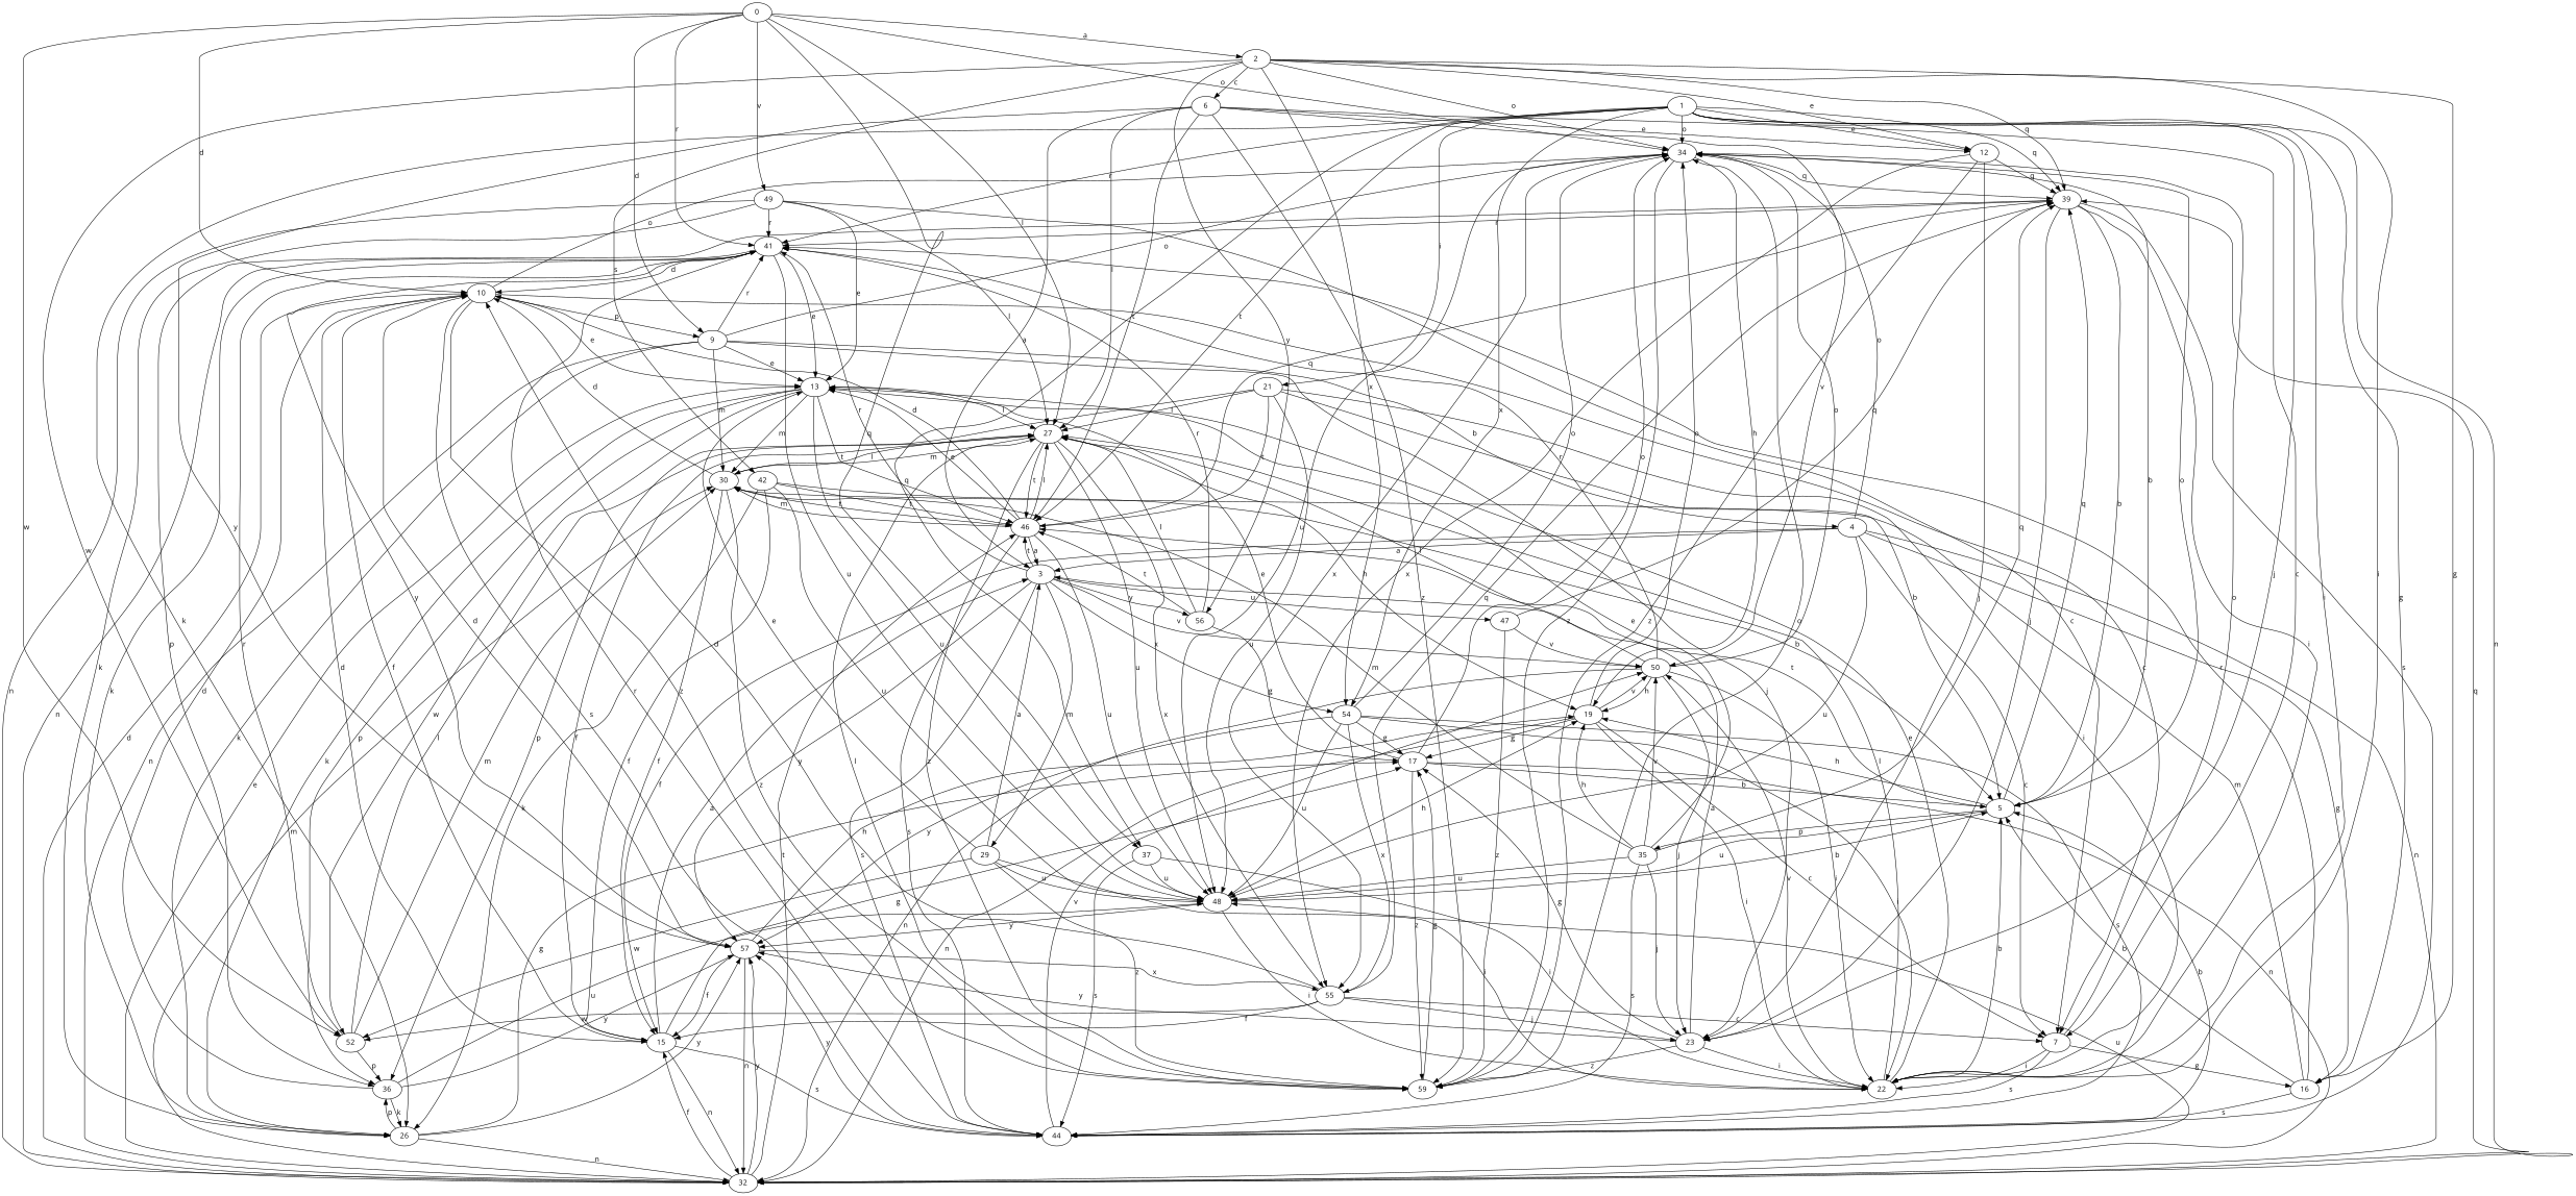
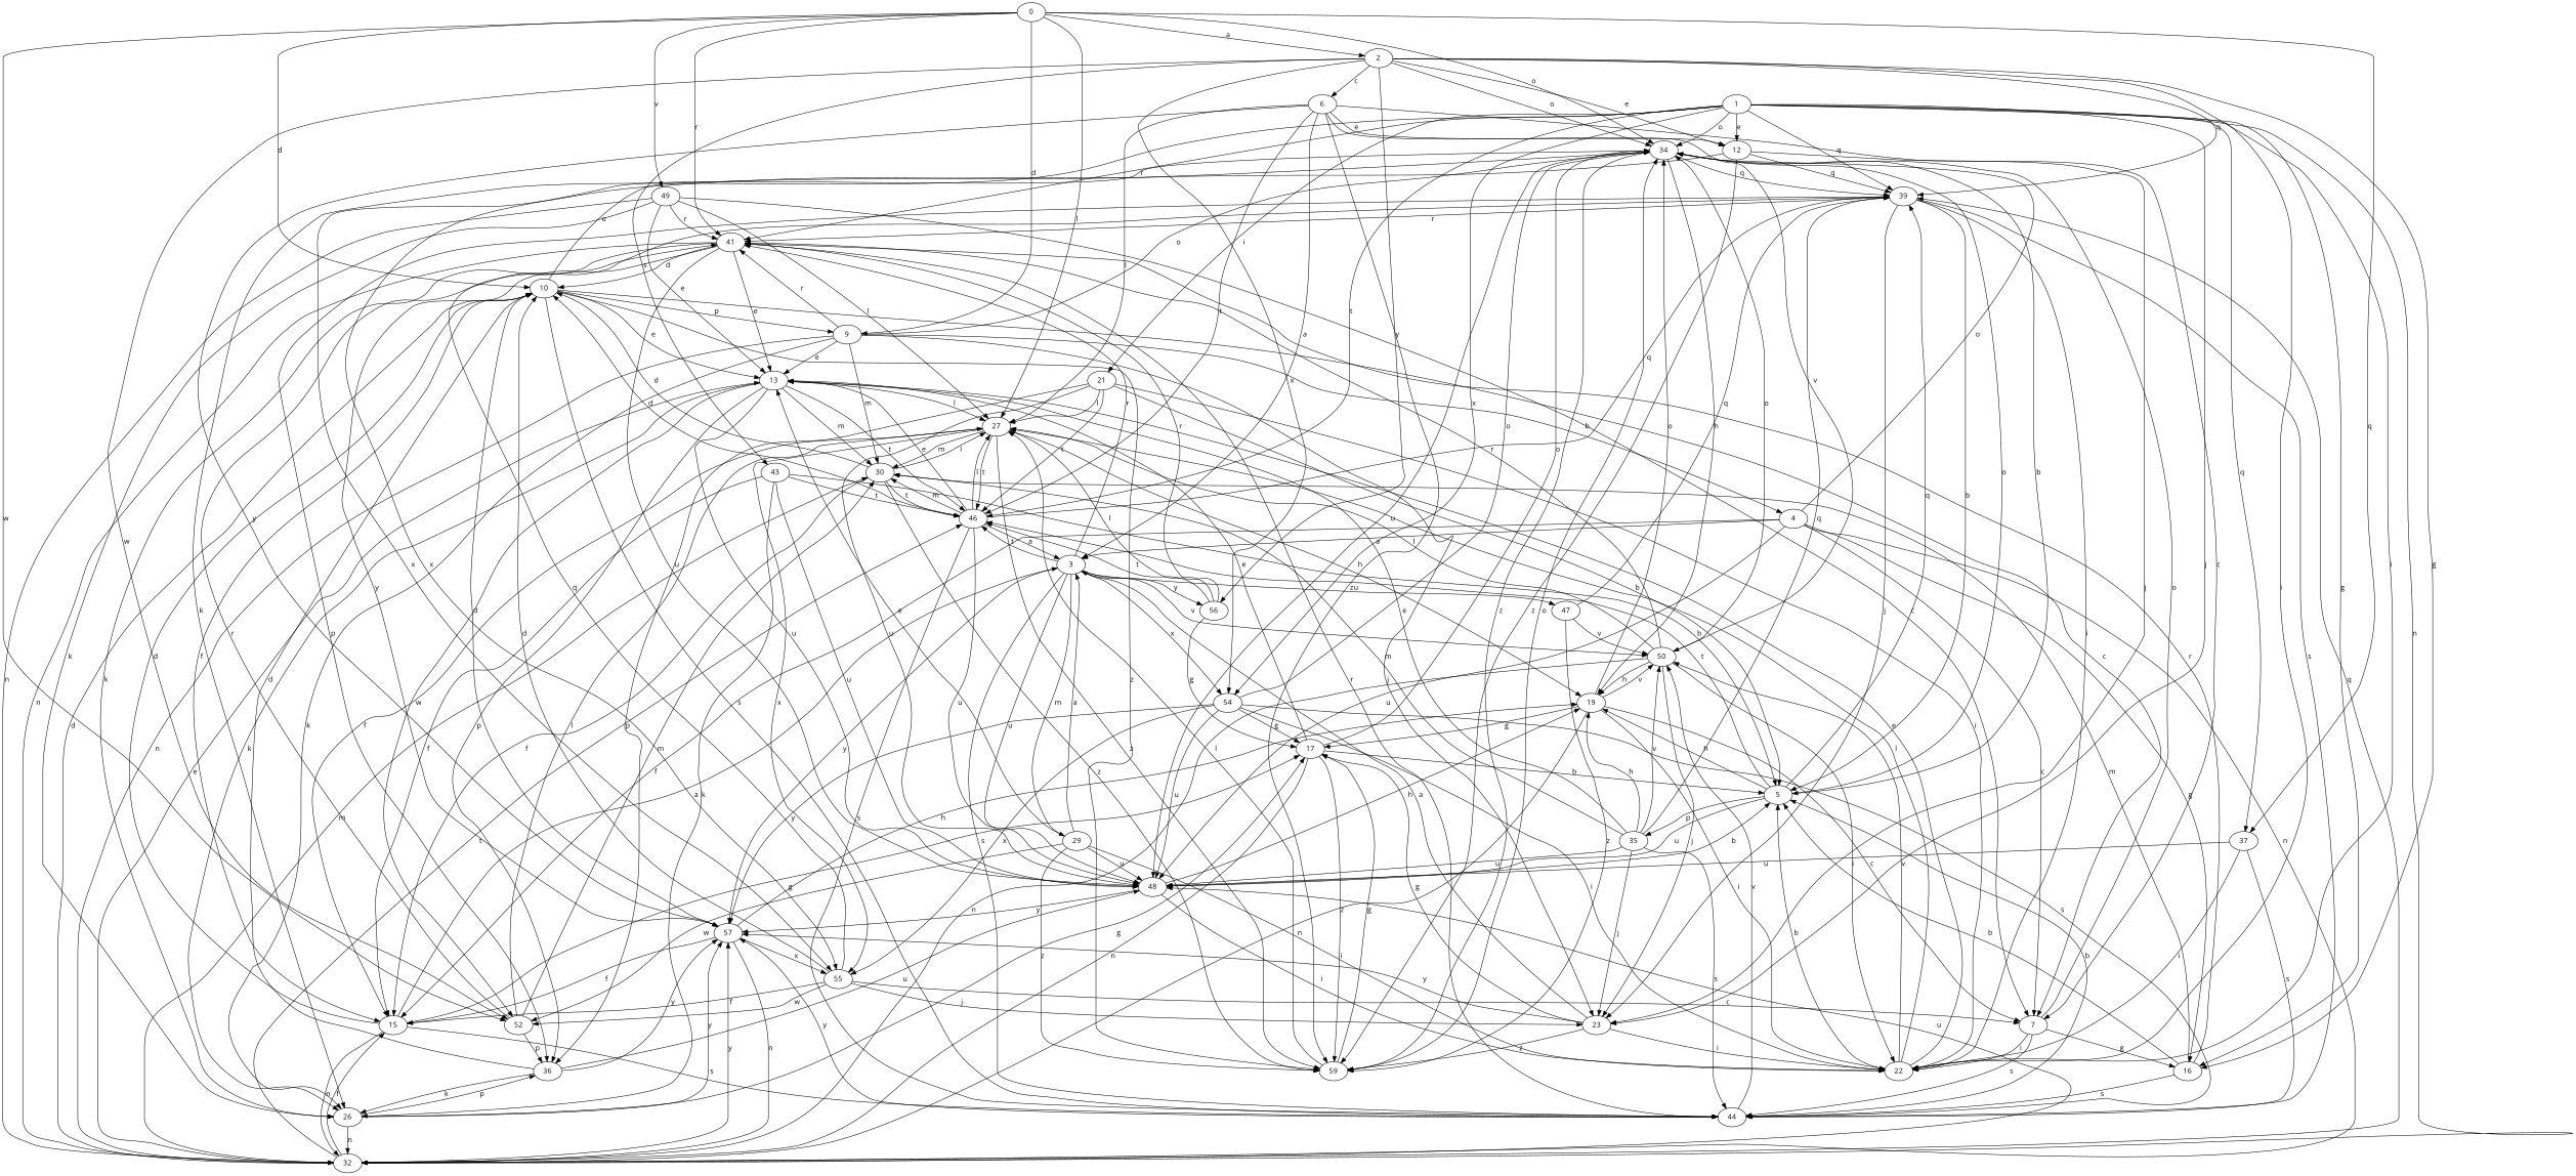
  strict digraph {
    fontname="Open Sans"
    node [fontname="Open Sans"]
    edge [fontname="Open Sans"]
    0
    2
    9
    10
    27
    34
    37
    41
    49
    52
    12
    16
    22
    39
    54
    6
-   43 [label=42]
+   43
    56
    23
    26
    32
    4
    30
    13
    44
    7
    15
    59
    46
    48
    19
    55
    5
    57
    36
    1
    21
    50
    3
    17
    29
    47
    35
    0 -> 2 [label=a]
    0 -> 9 [label=d]
    0 -> 10 [label=d]
    0 -> 27 [label=l]
    0 -> 34 [label=o]
    0 -> 37 [label=q]
    0 -> 41 [label=r]
    0 -> 49 [label=v]
    0 -> 52 [label=w]
    2 -> 34 [label=o]
    2 -> 52 [label=w]
    2 -> 12 [label=e]
    2 -> 16 [label=g]
    2 -> 22 [label=i]
    2 -> 39 [label=q]
    2 -> 54 [label=x]
    2 -> 6 [label=c]
    2 -> 43 [label=s]
    2 -> 56 [label=y]
    9 -> 34 [label=o]
    9 -> 41 [label=r]
    9 -> 23 [label=j]
    9 -> 26 [label=k]
    9 -> 32 [label=n]
    9 -> 4 [label=b]
    9 -> 30 [label=m]
    9 -> 13 [label=e]
    10 -> 9 [label=p]
    10 -> 34 [label=o]
    10 -> 13 [label=e]
    10 -> 44 [label=s]
    10 -> 7 [label=c]
    10 -> 15 [label=f]
    10 -> 59 [label=z]
    27 -> 30 [label=m]
    27 -> 15 [label=f]
    27 -> 59 [label=z]
    27 -> 46 [label=t]
-   27 -> 48 [label=u]
+   3 -> 48 [label=u]
    27 -> 19 [label=h]
    27 -> 55 [label=x]
    34 -> 39 [label=q]
    34 -> 59 [label=z]
    34 -> 48 [label=u]
    34 -> 19 [label=h]
    34 -> 55 [label=x]
    34 -> 5 [label=b]
    37 -> 22 [label=i]
    37 -> 44 [label=s]
    37 -> 48 [label=u]
    41 -> 10 [label=d]
    41 -> 26 [label=k]
    41 -> 32 [label=n]
    41 -> 13 [label=e]
    41 -> 48 [label=u]
    41 -> 57 [label=y]
    49 -> 27 [label=l]
    49 -> 41 [label=r]
    49 -> 26 [label=k]
    49 -> 32 [label=n]
    49 -> 13 [label=e]
    49 -> 7 [label=c]
    52 -> 27 [label=l]
    52 -> 41 [label=r]
    52 -> 30 [label=m]
    52 -> 36 [label=p]
    12 -> 39 [label=q]
    12 -> 23 [label=j]
    12 -> 59 [label=z]
    12 -> 55 [label=x]
    16 -> 41 [label=r]
    16 -> 30 [label=m]
    16 -> 44 [label=s]
    16 -> 5 [label=b]
    22 -> 27 [label=l]
    22 -> 13 [label=e]
    22 -> 5 [label=b]
    22 -> 50 [label=v]
    39 -> 41 [label=r]
    39 -> 22 [label=i]
    39 -> 23 [label=j]
    39 -> 44 [label=s]
    39 -> 5 [label=b]
    39 -> 36 [label=p]
    54 -> 34 [label=o]
    54 -> 22 [label=i]
    54 -> 44 [label=s]
    54 -> 48 [label=u]
    54 -> 55 [label=x]
    54 -> 57 [label=y]
    54 -> 17 [label=g]
    6 -> 27 [label=l]
    6 -> 12 [label=e]
    6 -> 7 [label=c]
    6 -> 59 [label=z]
    6 -> 46 [label=t]
    6 -> 57 [label=y]
    6 -> 50 [label=v]
    6 -> 3 [label=a]
    43 -> 26 [label=k]
    43 -> 15 [label=f]
    43 -> 46 [label=t]
    43 -> 48 [label=u]
    43 -> 5 [label=b]
    56 -> 27 [label=l]
    56 -> 41 [label=r]
    56 -> 46 [label=t]
    56 -> 17 [label=g]
    23 -> 22 [label=i]
    23 -> 59 [label=z]
    23 -> 57 [label=y]
    23 -> 3 [label=a]
    23 -> 17 [label=g]
    26 -> 32 [label=n]
    26 -> 57 [label=y]
    26 -> 36 [label=p]
    26 -> 17 [label=g]
    32 -> 10 [label=d]
    32 -> 39 [label=q]
    32 -> 30 [label=m]
    32 -> 13 [label=e]
    32 -> 15 [label=f]
    32 -> 46 [label=t]
    32 -> 48 [label=u]
    32 -> 57 [label=y]
    4 -> 34 [label=o]
    4 -> 16 [label=g]
    4 -> 32 [label=n]
    4 -> 7 [label=c]
    4 -> 15 [label=f]
    4 -> 48 [label=u]
    4 -> 3 [label=a]
    30 -> 10 [label=d]
    30 -> 27 [label=l]
    30 -> 15 [label=f]
    30 -> 59 [label=z]
    30 -> 46 [label=t]
    13 -> 27 [label=l]
    13 -> 52 [label=w]
    13 -> 26 [label=k]
    13 -> 30 [label=m]
    13 -> 46 [label=t]
    13 -> 48 [label=u]
    13 -> 36 [label=p]
    44 -> 41 [label=r]
    44 -> 5 [label=b]
    44 -> 57 [label=y]
    44 -> 50 [label=v]
    7 -> 34 [label=o]
    7 -> 16 [label=g]
    7 -> 22 [label=i]
    7 -> 44 [label=s]
    15 -> 10 [label=d]
    15 -> 32 [label=n]
    15 -> 44 [label=s]
    15 -> 3 [label=a]
    15 -> 17 [label=g]
    59 -> 27 [label=l]
    59 -> 34 [label=o]
    59 -> 17 [label=g]
    46 -> 10 [label=d]
    46 -> 27 [label=l]
    46 -> 39 [label=q]
    46 -> 30 [label=m]
    46 -> 13 [label=e]
    46 -> 44 [label=s]
    46 -> 48 [label=u]
    46 -> 3 [label=a]
    48 -> 22 [label=i]
    48 -> 19 [label=h]
    48 -> 5 [label=b]
    48 -> 57 [label=y]
    19 -> 34 [label=o]
    19 -> 22 [label=i]
    19 -> 32 [label=n]
    19 -> 7 [label=c]
    19 -> 50 [label=v]
    19 -> 17 [label=g]
    55 -> 10 [label=d]
    55 -> 52 [label=w]
    55 -> 39 [label=q]
    55 -> 23 [label=j]
    55 -> 7 [label=c]
    55 -> 15 [label=f]
    5 -> 34 [label=o]
    5 -> 39 [label=q]
    5 -> 46 [label=t]
    5 -> 48 [label=u]
    5 -> 19 [label=h]
    5 -> 35 [label=p]
    57 -> 10 [label=d]
    57 -> 32 [label=n]
    57 -> 15 [label=f]
    57 -> 19 [label=h]
    57 -> 55 [label=x]
    36 -> 10 [label=d]
    36 -> 26 [label=k]
    36 -> 48 [label=u]
    36 -> 57 [label=y]
    1 -> 34 [label=o]
    1 -> 37 [label=q]
    1 -> 41 [label=r]
    1 -> 12 [label=e]
    1 -> 16 [label=g]
    1 -> 22 [label=i]
    1 -> 39 [label=q]
    1 -> 54 [label=x]
    1 -> 23 [label=j]
    1 -> 26 [label=k]
    1 -> 32 [label=n]
    1 -> 46 [label=t]
    1 -> 21 [label=i]
    21 -> 27 [label=l]
    21 -> 22 [label=i]
    21 -> 46 [label=t]
    21 -> 48 [label=u]
    21 -> 5 [label=b]
    21 -> 36 [label=p]
    50 -> 27 [label=l]
    50 -> 34 [label=o]
    50 -> 41 [label=r]
    50 -> 22 [label=i]
    50 -> 23 [label=j]
    50 -> 32 [label=n]
    50 -> 19 [label=h]
    3 -> 41 [label=r]
    3 -> 54 [label=x]
    3 -> 56 [label=y]
    3 -> 44 [label=s]
    3 -> 46 [label=t]
    3 -> 57 [label=y]
    3 -> 50 [label=v]
    3 -> 29 [label=m]
    3 -> 47 [label=u]
    17 -> 34 [label=o]
    17 -> 32 [label=n]
    17 -> 13 [label=e]
    17 -> 59 [label=z]
    17 -> 5 [label=b]
    29 -> 52 [label=w]
    29 -> 22 [label=i]
    29 -> 13 [label=e]
    29 -> 59 [label=z]
    29 -> 48 [label=u]
    29 -> 3 [label=a]
    47 -> 39 [label=q]
    47 -> 59 [label=z]
    47 -> 50 [label=v]
    35 -> 39 [label=q]
    35 -> 23 [label=j]
    35 -> 30 [label=m]
    35 -> 13 [label=e]
    35 -> 44 [label=s]
    35 -> 48 [label=u]
    35 -> 19 [label=h]
    35 -> 50 [label=v]
  }
